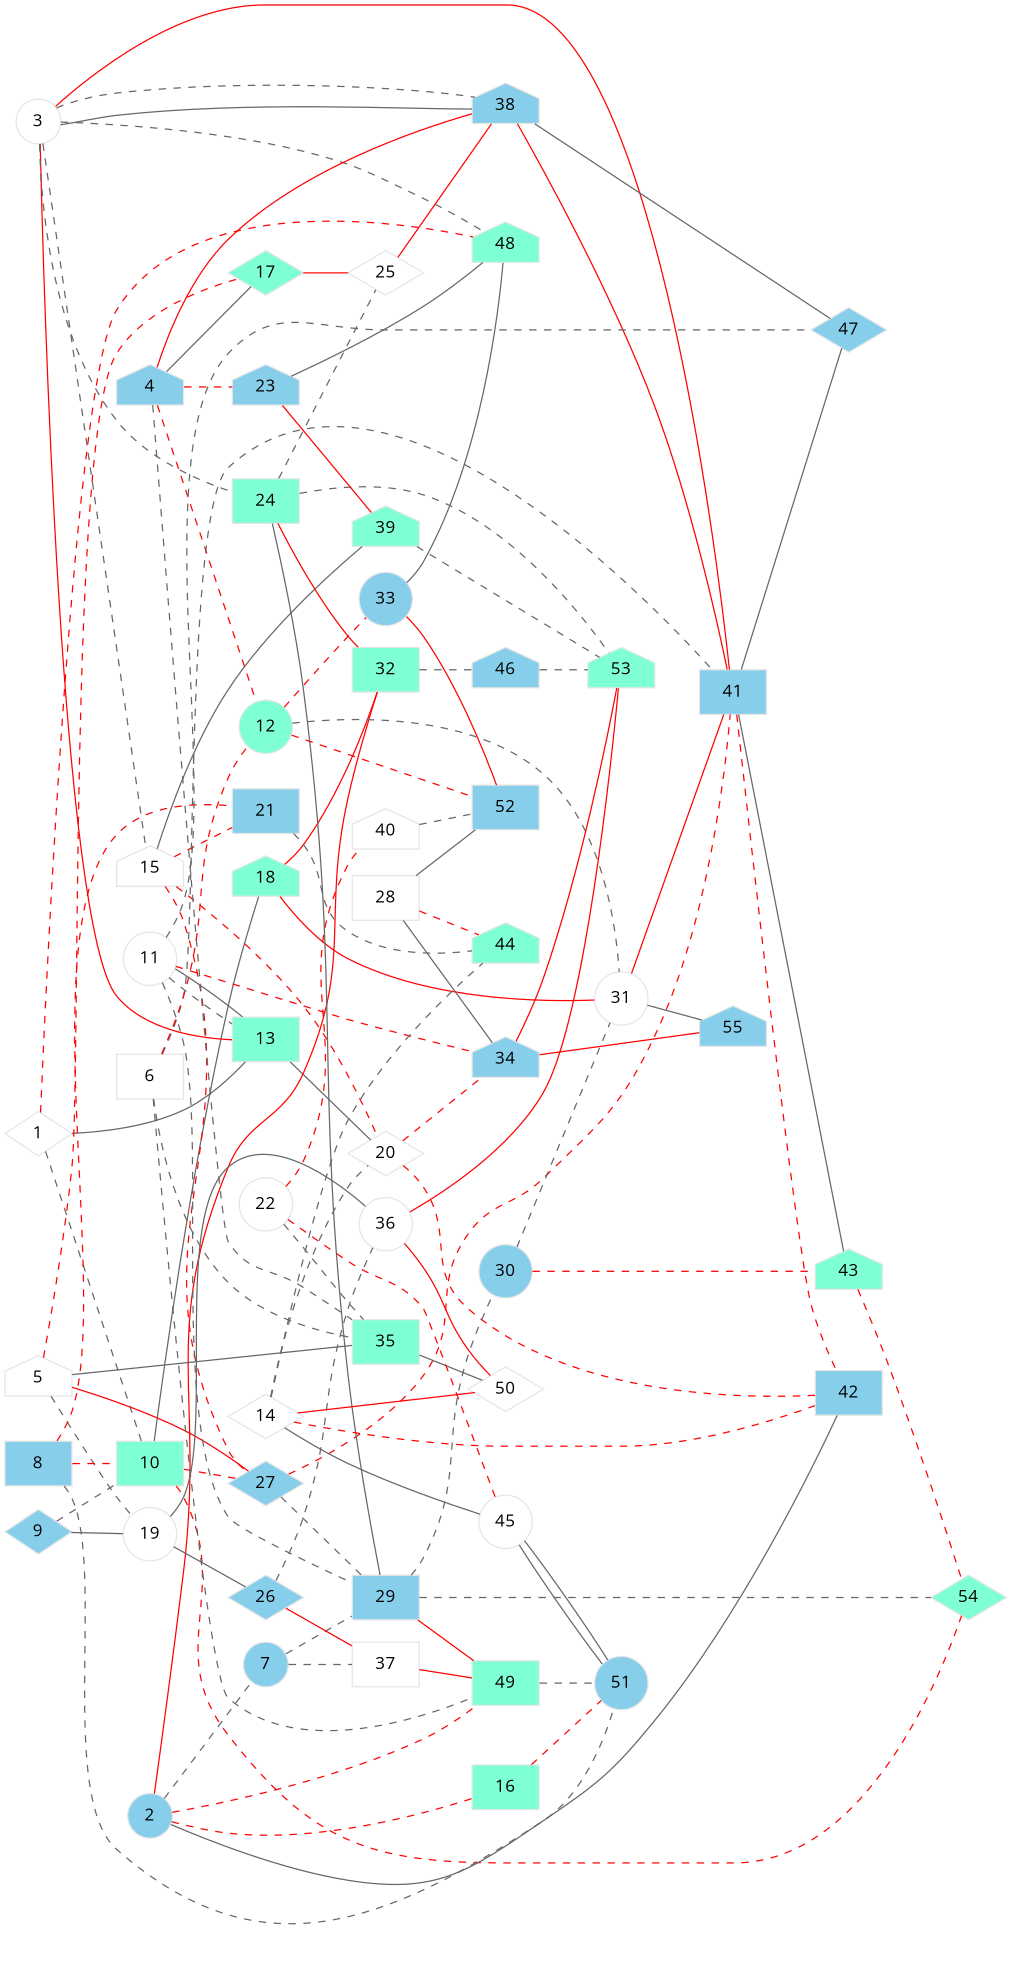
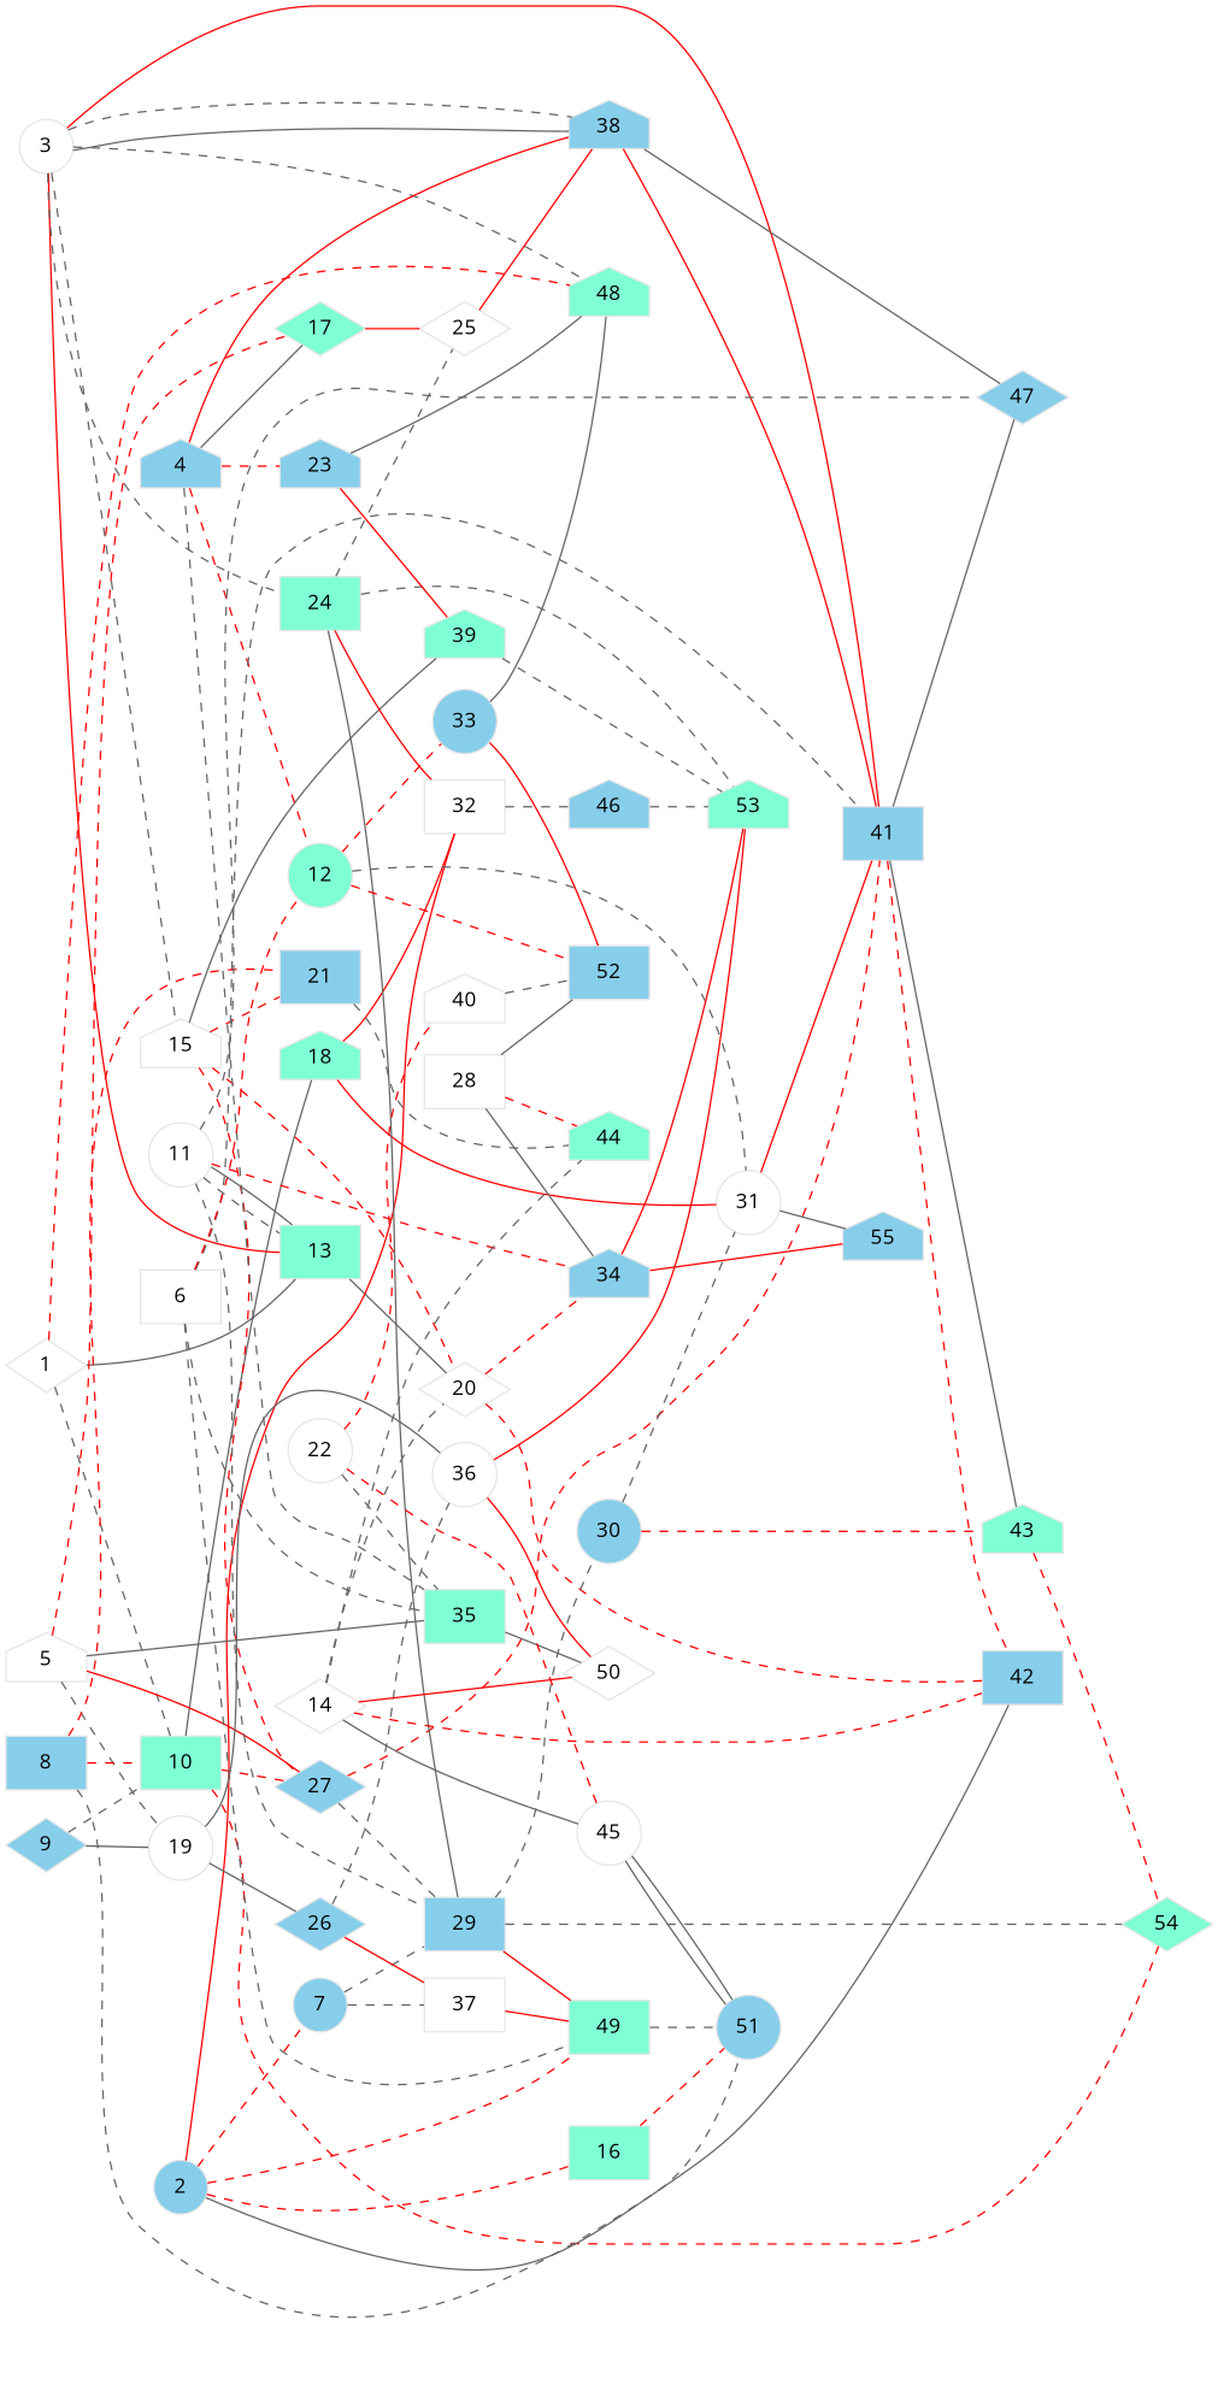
  graph {
    fontname="Open Sans"
    rankdir=LR
    node [color=gray90 fillcolor=skyblue fontname="Open Sans" shape=box style=filled]
    edge [color=gray40 fontname="Open Sans" style=dashed]
    1 [fillcolor=white shape=diamond]
    10 [fillcolor=aquamarine]
    13 [fillcolor=aquamarine]
    48 [fillcolor=aquamarine shape=house]
    27 [shape=diamond]
    18 [fillcolor=aquamarine shape=house]
    54 [fillcolor=aquamarine shape=diamond]
    20 [fillcolor=white shape=diamond]
    2 [shape=circle]
    7 [shape=circle]
    16 [fillcolor=aquamarine]
-   32 [fillcolor=aquamarine]
+   32 [fillcolor=white]
    42
    49 [fillcolor=aquamarine]
    29
    37 [fillcolor=white]
    51 [shape=circle]
    46 [shape=house]
    3 [fillcolor=white shape=circle]
    15 [fillcolor=white shape=house]
    24 [fillcolor=aquamarine]
    38 [shape=house]
    41
    21
    39 [fillcolor=aquamarine shape=house]
    25 [fillcolor=white shape=diamond]
    53 [fillcolor=aquamarine shape=house]
    47 [shape=diamond]
    43 [fillcolor=aquamarine shape=house]
    4 [shape=house]
    12 [fillcolor=aquamarine shape=circle]
    17 [fillcolor=aquamarine shape=diamond]
    23 [shape=house]
    35 [fillcolor=aquamarine]
    31 [fillcolor=white shape=circle]
    33 [shape=circle]
    52
    50 [fillcolor=white shape=diamond]
    5 [fillcolor=white shape=house]
    19 [fillcolor=white shape=circle]
    26 [shape=diamond]
    36 [fillcolor=white shape=circle]
    6 [fillcolor=white]
    30 [shape=circle]
    8
    44 [fillcolor=aquamarine shape=house]
    9 [shape=diamond]
    11 [fillcolor=white shape=circle]
    34 [shape=house]
    55 [shape=house]
    14 [fillcolor=white shape=diamond]
    45 [fillcolor=white shape=circle]
    22 [fillcolor=white shape=circle]
    40 [fillcolor=white shape=house]
    28 [fillcolor=white]
    1 -- 10
    1 -- 13 [style=solid]
    1 -- 48 [color=red]
    10 -- 27 [color=red]
    10 -- 18 [style=solid]
    10 -- 54 [color=red]
    13 -- 20 [style=solid]
    27 -- 29
    27 -- 41 [color=red]
    18 -- 32 [color=red style=solid]
    18 -- 31 [color=red style=solid]
    20 -- 42 [color=red]
    20 -- 34 [color=red]
-   2 -- 7
+   2 -- 7 [color=red]
    2 -- 16 [color=red]
    2 -- 32 [color=red style=solid]
    2 -- 42 [style=solid]
    2 -- 49 [color=red]
    7 -- 29
    7 -- 37
    16 -- 51 [color=red]
    32 -- 46
    49 -- 51
    29 -- 54
    29 -- 49 [color=red style=solid]
    29 -- 30
    37 -- 49 [color=red style=solid]
    46 -- 53
    3 -- 13 [color=red style=solid]
    3 -- 48
    3 -- 15
    3 -- 24
    3 -- 38 [style=solid]
    3 -- 38
    3 -- 41 [color=red style=solid]
    15 -- 27 [color=red]
    15 -- 20 [color=red]
    15 -- 21 [color=red]
    15 -- 39 [style=solid]
    24 -- 32 [color=red style=solid]
    24 -- 29 [style=solid]
    24 -- 25
    24 -- 53
    38 -- 41 [color=red style=solid]
    38 -- 47 [style=solid]
    41 -- 42 [color=red]
    41 -- 47 [style=solid]
    41 -- 43 [style=solid]
    21 -- 44
    39 -- 53
    25 -- 38 [color=red style=solid]
    43 -- 54 [color=red]
    4 -- 38 [color=red style=solid]
    4 -- 12 [color=red]
    4 -- 17 [style=solid]
    4 -- 23 [color=red]
    4 -- 35
    12 -- 31
    12 -- 33 [color=red]
    12 -- 52 [color=red]
    17 -- 25 [color=red style=solid]
    23 -- 48 [style=solid]
    23 -- 39 [color=red style=solid]
    35 -- 50 [style=solid]
    31 -- 41 [color=red style=solid]
    31 -- 55 [style=solid]
    33 -- 48 [style=solid]
    33 -- 52 [color=red style=solid]
    5 -- 27 [color=red style=solid]
    5 -- 17 [color=red]
    5 -- 35 [style=solid]
    5 -- 19
    19 -- 26 [style=solid]
    19 -- 36 [style=solid]
    26 -- 37 [color=red style=solid]
    26 -- 36
    36 -- 53 [color=red style=solid]
    36 -- 50 [color=red style=solid]
    6 -- 49
    6 -- 41
    6 -- 12 [color=red]
    6 -- 35
    30 -- 43 [color=red]
    30 -- 31
    8 -- 10 [color=red]
    8 -- 51
    8 -- 21 [color=red]
    9 -- 10
    9 -- 19 [style=solid]
    11 -- 13
    11 -- 13 [style=solid]
    11 -- 29
    11 -- 47
    11 -- 34 [color=red]
    34 -- 53 [color=red style=solid]
    34 -- 55 [color=red style=solid]
    14 -- 20
    14 -- 42 [color=red]
    14 -- 50 [color=red style=solid]
    14 -- 44
    14 -- 45 [style=solid]
    45 -- 51 [style=solid]
    45 -- 51 [style=solid]
    22 -- 35
    22 -- 45 [color=red]
    22 -- 40 [color=red]
    40 -- 52
    28 -- 52 [style=solid]
    28 -- 44 [color=red]
    28 -- 34 [style=solid]
  }
